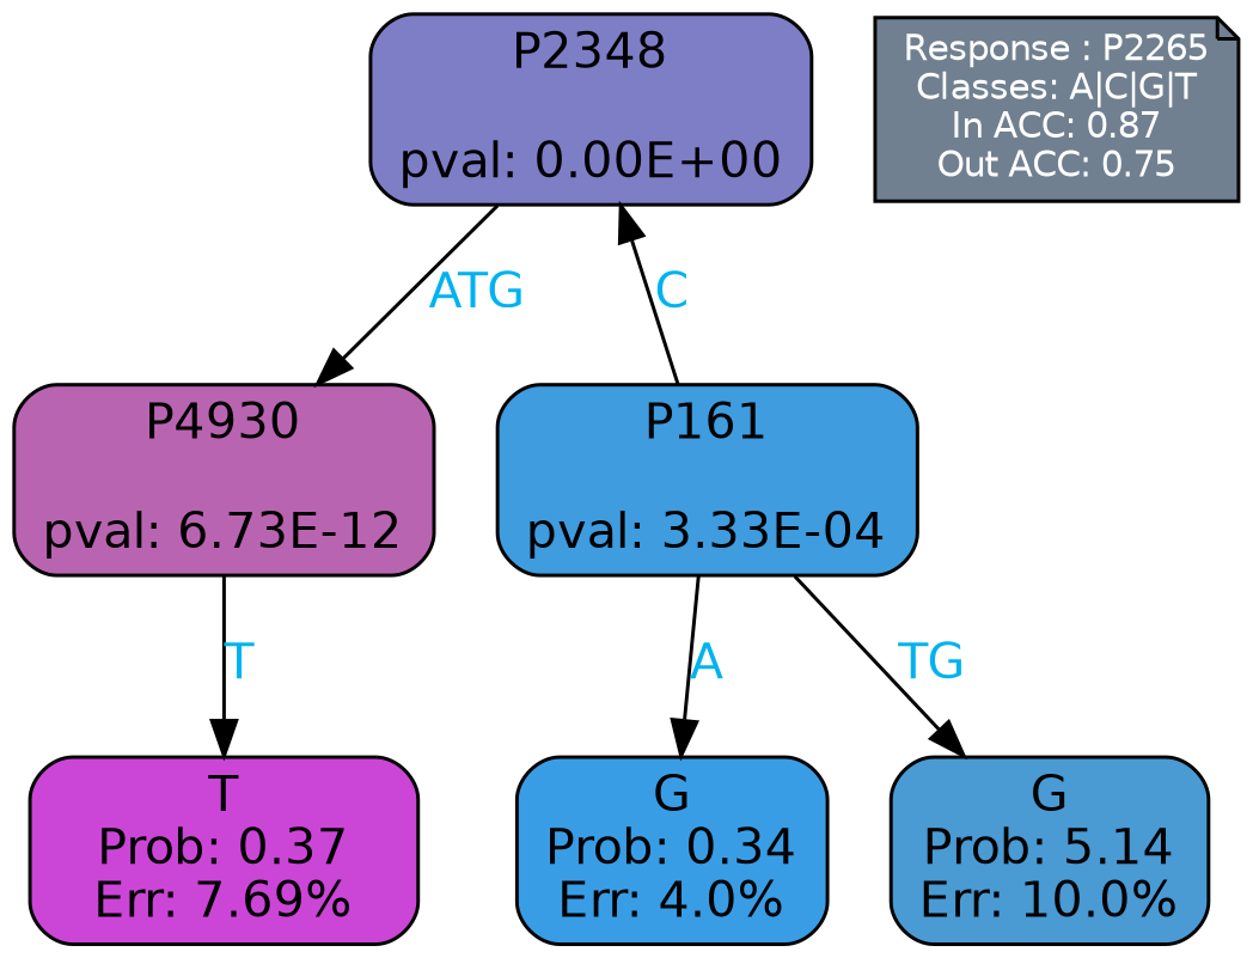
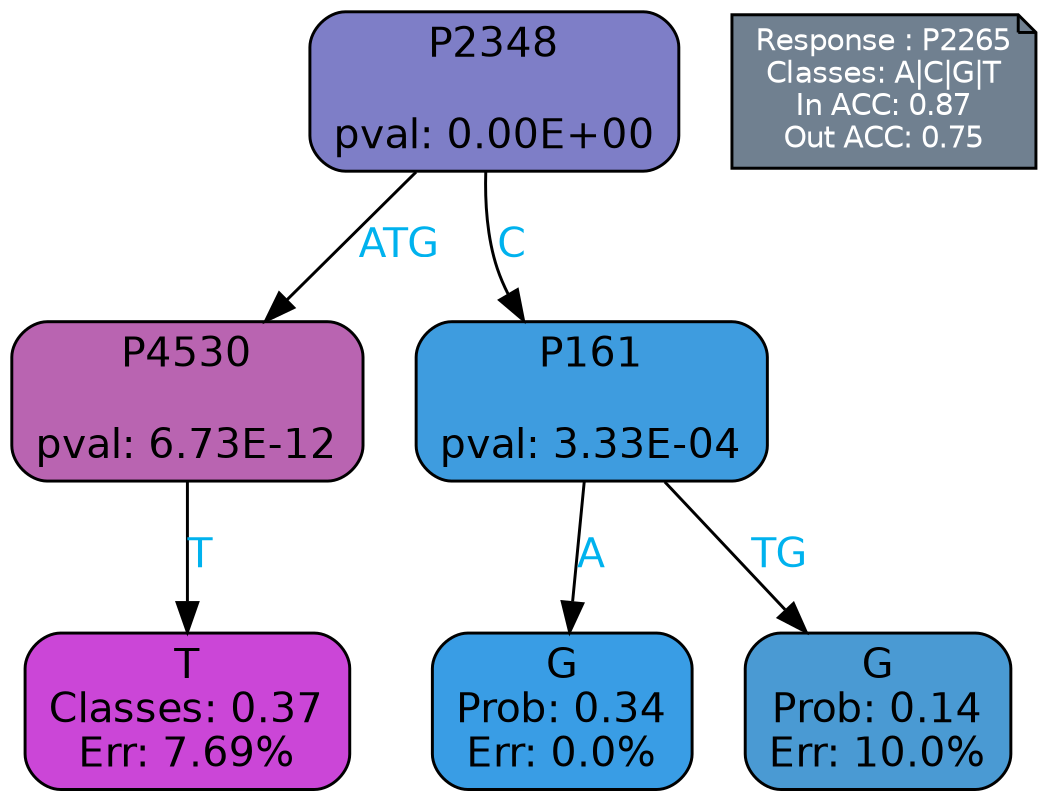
  digraph {
    ranksep=equally
    splines=polylines
    node [color=black fontname=helvetica shape=box style="filled, rounded"]
    edge [fontcolor=deepskyblue2 fontname=helvetica]
-   n1 [fillcolor="#cb46d7" label="T\nProb: 0.37\nErr: 7.69%"]
-   n2 [fillcolor="#399de5" label="G\nProb: 0.34\nErr: 4.0%"]
-   n3 [fillcolor="#4a9ad3" label="G\nProb: 5.14\nErr: 10.0%"]
+   n1 [fillcolor="#cb46d7" label="T\nClasses: 0.37\nErr: 7.69%"]
+   n2 [fillcolor="#399de5" label="G\nProb: 0.34\nErr: 0.0%"]
+   n3 [fillcolor="#4a9ad3" label="G\nProb: 0.14\nErr: 10.0%"]
    n4 [align=left fillcolor=slategray fontcolor=white fontsize=10 label="Response : P2265\nClasses: A|C|G|T\nIn ACC: 0.87\nOut ACC: 0.75\n" shape=note style=filled]
    n5 [fillcolor="#7e7ec7" label="P2348\n\npval: 0.00E+00"]
-   n6 [fillcolor="#b964b1" label="P4930\n\npval: 6.73E-12"]
+   n6 [fillcolor="#b964b1" label="P4530\n\npval: 6.73E-12"]
    n7 [fillcolor="#3e9cdf" label="P161\n\npval: 3.33E-04"]
    subgraph sub_1 {
      rank=same
      n1
      n2
      n3
    }
    subgraph sub_2 {
      rank=same
      n4
      n5
    }
    n5 -> n6 [label=ATG]
-   n7 -> n5 [label=C]
+   n5 -> n7 [label=C]
    n6 -> n1 [label=T]
    n7 -> n2 [label=A]
    n7 -> n3 [label=TG]
  }
